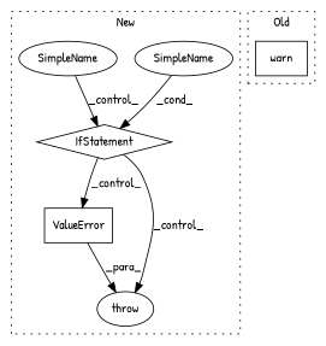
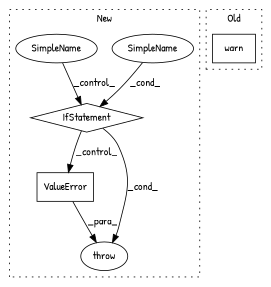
  digraph {
    fontname="Patrick Hand"
    node [a=32 fontname="Patrick Hand" shape=ellipse]
    edge [fontname="Patrick Hand"]
    n1 [l="11,1" label=ValueError s="3221,3308" shape=box]
    n2 [a=53 l=6 label=throw s=3215]
    n3 [a=42 label=SimpleName]
    n4 [a=42 label=SimpleName]
    n5 [a=25 l="4,2" label=IfStatement s="3184,3203" shape=diamond]
    n6 [l="5,1" label=warn s="3079,3302" shape=box]
    subgraph cluster_1 {
      label=New
      style=dotted
      n1
      n2
      n3
      n4
      n5
    }
    subgraph cluster_2 {
      label=Old
      style=dotted
      n6
    }
    n1 -> n2 [label=_para_]
    n3 -> n5 [label=_cond_]
    n4 -> n5 [label=_control_]
    n5 -> n1 [label=_control_]
-   n5 -> n2 [label=_control_]
+   n5 -> n2 [label=_cond_]
  }
